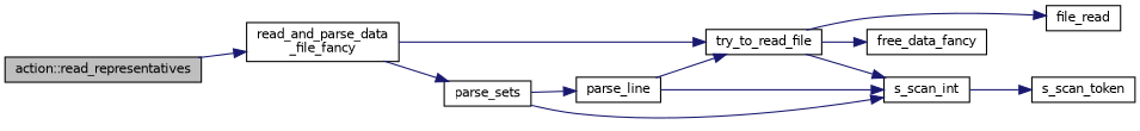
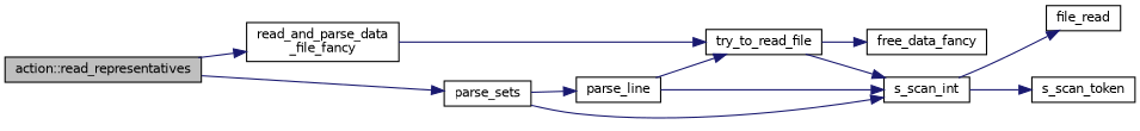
  digraph {
    rankdir=LR
    node [color=black fillcolor=white fontname=Helvetica fontsize=10 shape=record style=filled]
    edge [color=midnightblue fontname=Helvetica fontsize=10 labelfontname=Helvetica labelfontsize=10 style=solid]
    n1 [fillcolor=grey75 fontcolor=black height=0.2 label="action::read_representatives" width=0.4]
    n2 [height=0.2 label="read_and_parse_data\l_file_fancy" width=0.4]
    n3 [height=0.2 label=try_to_read_file width=0.4]
    n4 [height=0.2 label=parse_sets width=0.4]
    n5 [height=0.2 label=free_data_fancy width=0.4]
    n6 [height=0.2 label=file_read width=0.4]
    n7 [height=0.2 label=s_scan_int width=0.4]
    n8 [height=0.2 label=parse_line width=0.4]
    n9 [height=0.2 label=s_scan_token width=0.4]
    n1 -> n2
    n2 -> n3
-   n2 -> n4
+   n1 -> n4
    n3 -> n5
-   n3 -> n6
+   n7 -> n6
    n3 -> n7
    n4 -> n7
    n4 -> n8
    n7 -> n9
    n8 -> n3
    n8 -> n7
  }
